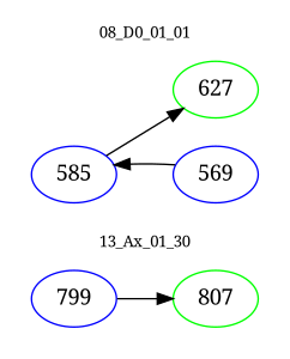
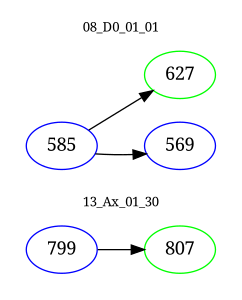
  digraph {
    fontname="Noto Serif"
    rankdir=LR
    node [color=blue fontname="Noto Serif"]
    edge [color=black fontname="Noto Serif"]
    n1 [label=799]
    n2 [color=green label=807]
    n3 [label=585]
    n4 [label=569]
    n5 [color=green label=627]
    subgraph cluster_1 {
      color=white
      fontsize=10
      label="13_Ax_01_30"
      n1
      n2
    }
    subgraph cluster_2 {
      color=white
      fontsize=10
      label="08_D0_01_01"
      n3
      n4
      n5
    }
    n1 -> n2
-   n4 -> n3
+   n3 -> n4
    n3 -> n5
  }
